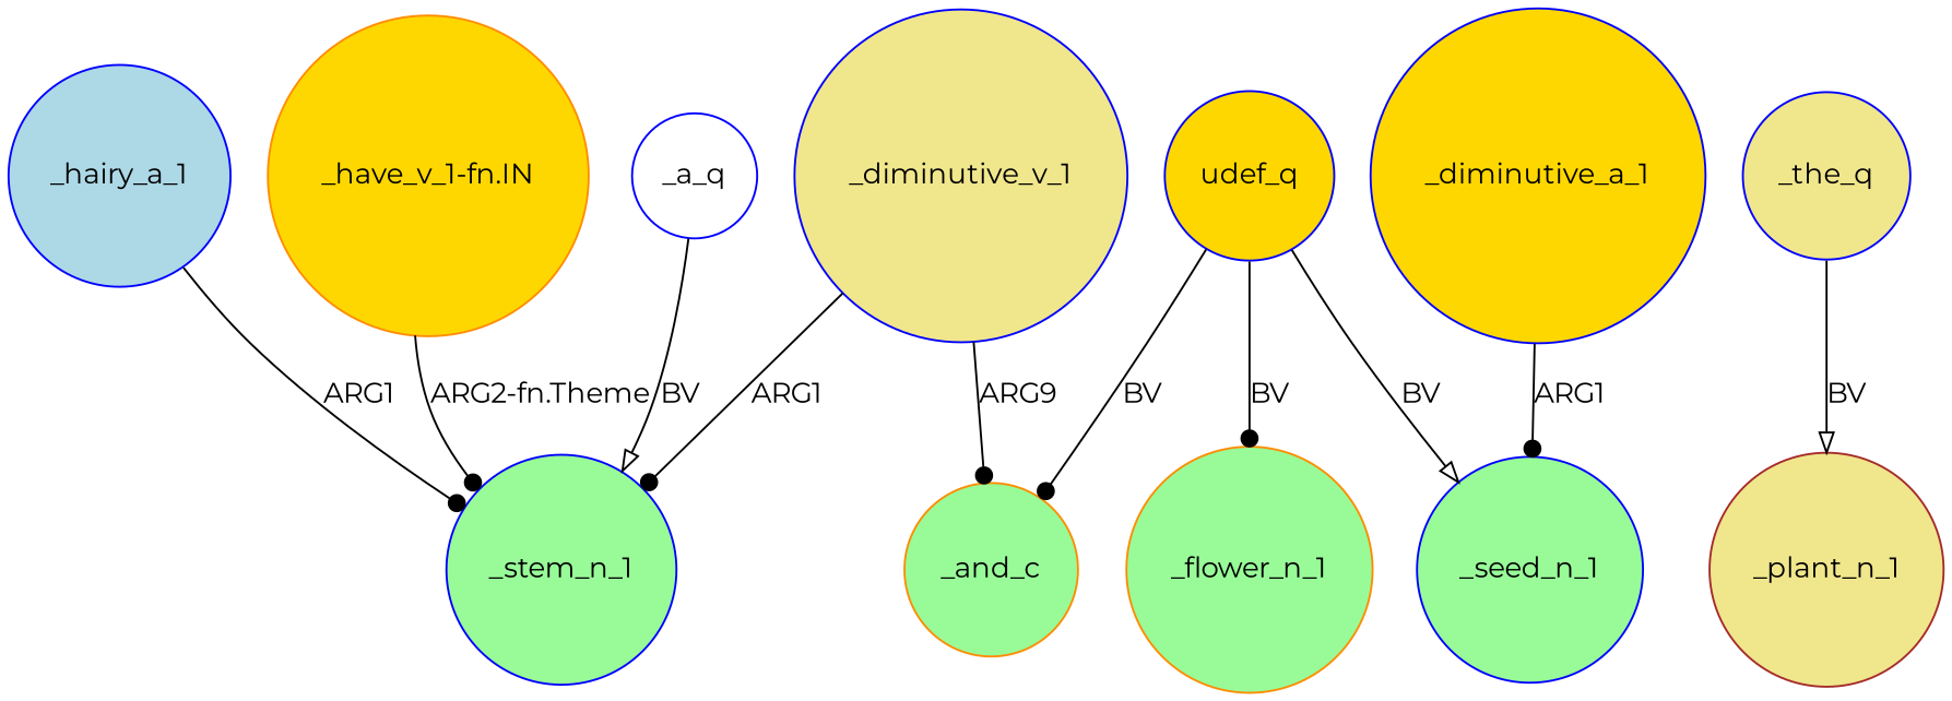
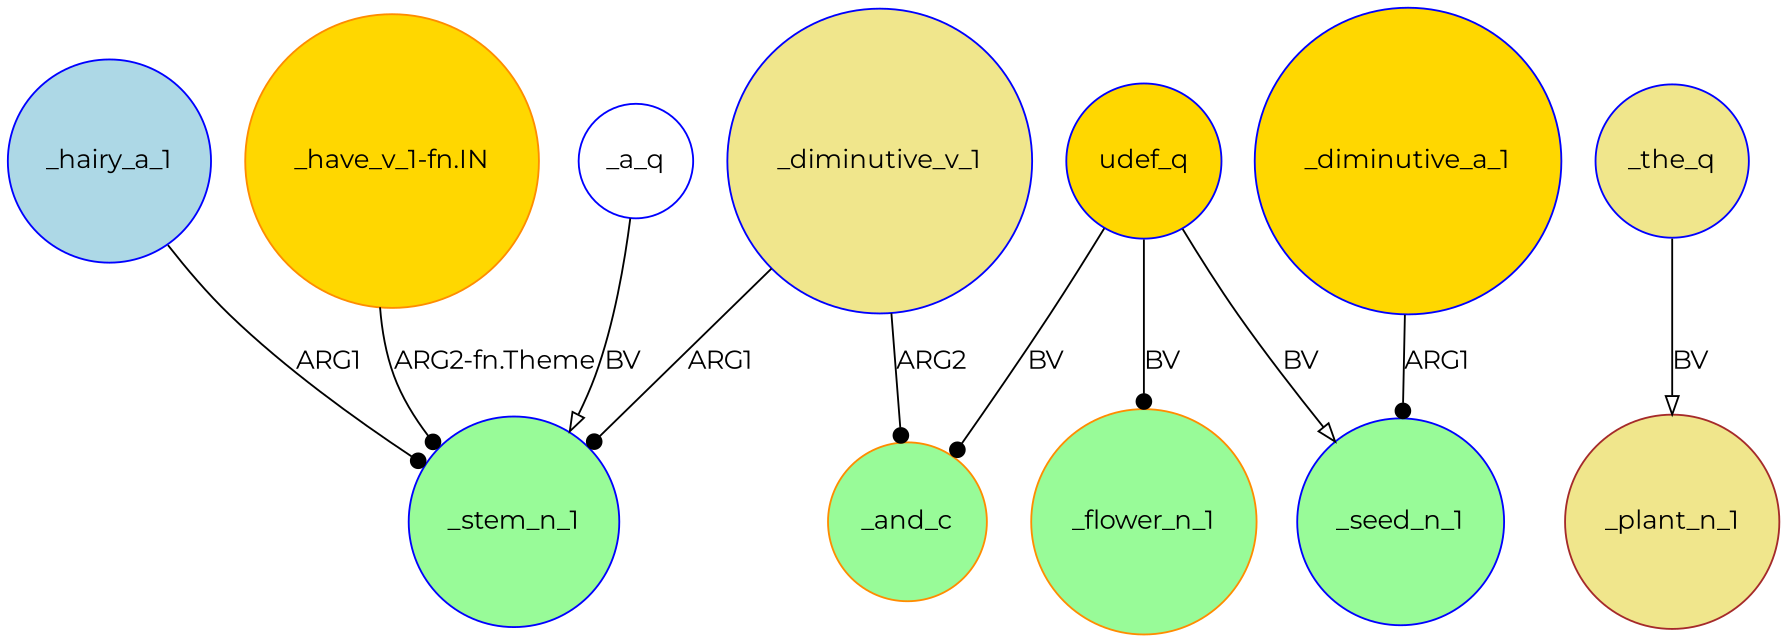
  digraph {
    fontname=Montserrat
    node [color=blue fillcolor=palegreen fontname=Montserrat shape=circle style=filled]
    edge [arrowhead=dot fontname=Montserrat]
    n1 [fillcolor=khaki label=_diminutive_v_1]
    _stem_n_1
    _and_c [color=darkorange]
    _hairy_a_1 [fillcolor=lightblue]
    _diminutive_a_1 [fillcolor=gold]
    _seed_n_1
    "_have_v_1-fn.IN" [color=darkorange fillcolor=gold]
    _plant_n_1 [color=brown fillcolor=khaki]
    udef_q [fillcolor=gold]
    _flower_n_1 [color=darkorange]
    _the_q [fillcolor=khaki]
    _a_q [fillcolor=white]
    n1 -> _stem_n_1 [label=ARG1]
-   n1 -> _and_c [label=ARG9]
+   n1 -> _and_c [label=ARG2]
    _hairy_a_1 -> _stem_n_1 [label=ARG1]
    _diminutive_a_1 -> _seed_n_1 [label=ARG1]
    "_have_v_1-fn.IN" -> _stem_n_1 [label="ARG2-fn.Theme"]
    udef_q -> _and_c [label=BV]
    udef_q -> _seed_n_1 [arrowhead=onormal label=BV]
    udef_q -> _flower_n_1 [label=BV]
    _the_q -> _plant_n_1 [arrowhead=onormal label=BV]
    _a_q -> _stem_n_1 [arrowhead=onormal label=BV]
  }
